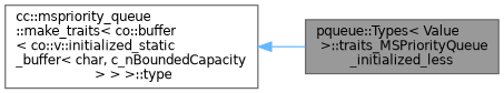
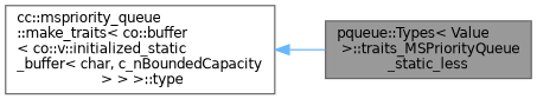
  digraph {
    rankdir=LR
    node [color=gray40 fontname=Helvetica fontsize=10 shape=box style=filled]
-   n1 [fillcolor=grey60 fontcolor=black height=0.2 label="pqueue::Types\< Value\l \>::traits_MSPriorityQueue\l_initialized_less" width=0.4]
+   n1 [fillcolor=grey60 fontcolor=black height=0.2 label="pqueue::Types\< Value\l \>::traits_MSPriorityQueue\l_static_less" width=0.4]
    n2 [fillcolor=white height=0.2 label="cc::mspriority_queue\l::make_traits\< co::buffer\l\< co::v::initialized_static\l_buffer\< char, c_nBoundedCapacity\l \> \> \>::type" width=0.4]
    n2 -> n1 [color=steelblue1 dir=back fontname=Helvetica fontsize=10 labelfontname=Helvetica labelfontsize=10 style=solid]
  }
